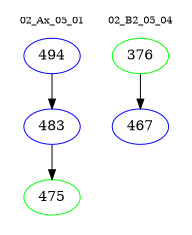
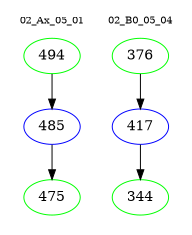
  digraph {
    node [color=green]
    edge [color=black]
-   n1 [color=blue label=494]
-   n2 [color=blue label=483]
+   n1 [label=494]
+   n2 [color=blue label=485]
    n3 [label=475]
    n4 [label=376]
-   n5 [color=blue label=467]
+   n5 [color=blue label=417]
+   n6 [label=344]
    subgraph cluster_1 {
      color=white
      fontsize=10
      label="02_Ax_05_01"
      n1
      n2
      n3
    }
    subgraph cluster_2 {
      color=white
      fontsize=10
-     label="02_B2_05_04"
+     label="02_B0_05_04"
      n4
      n5
+     n6
    }
    n1 -> n2
    n2 -> n3
    n4 -> n5
+   n5 -> n6
  }
